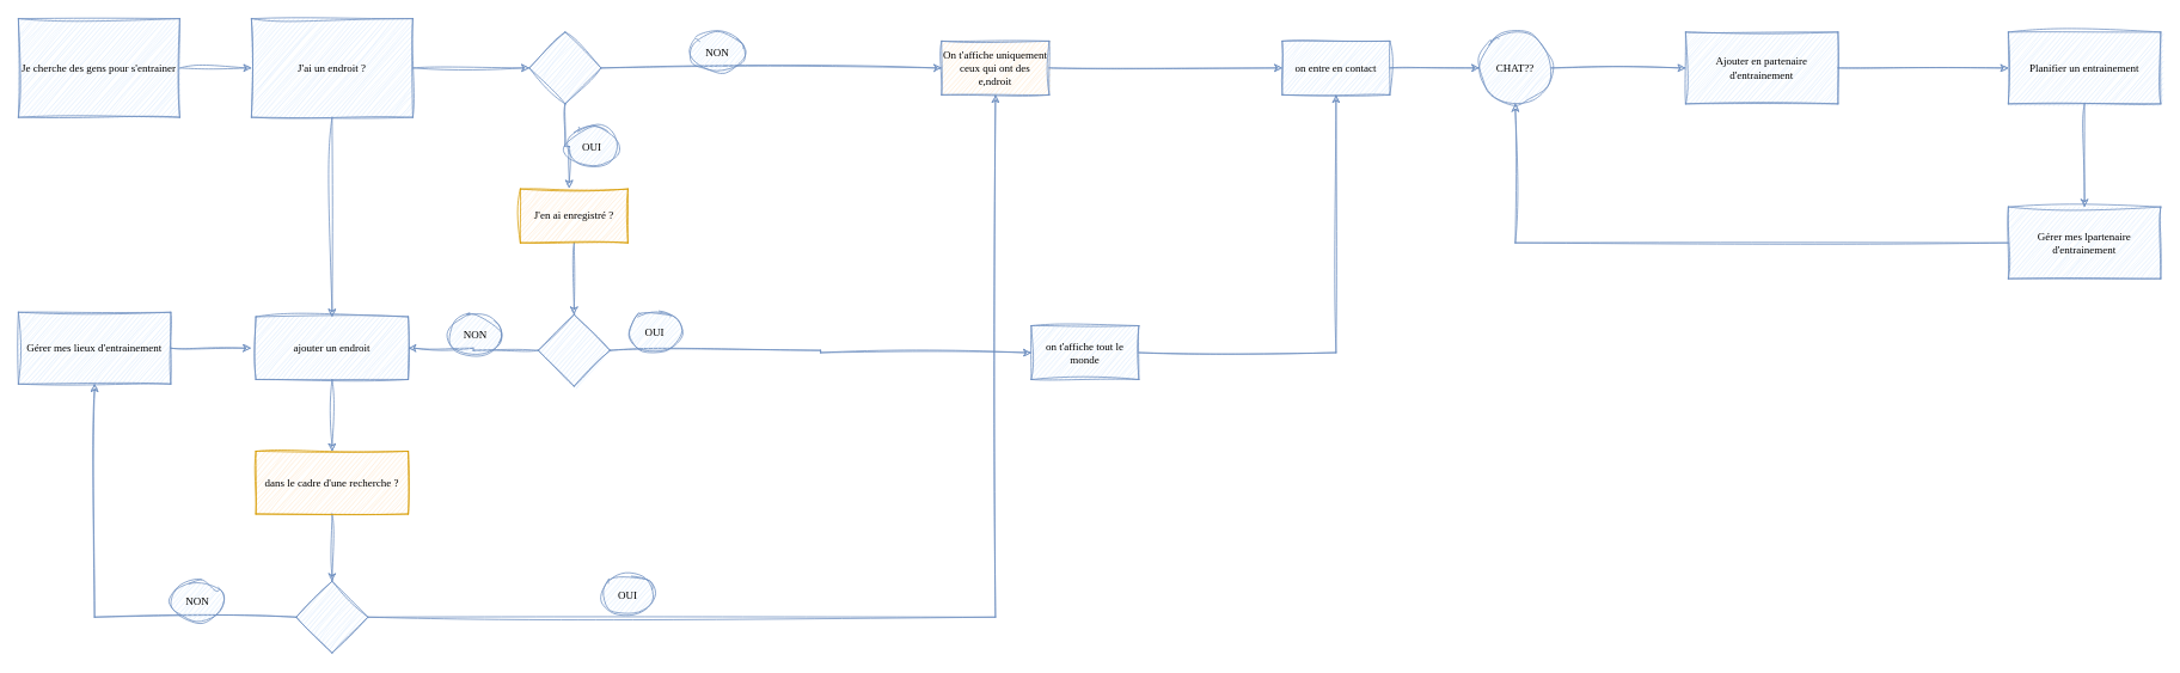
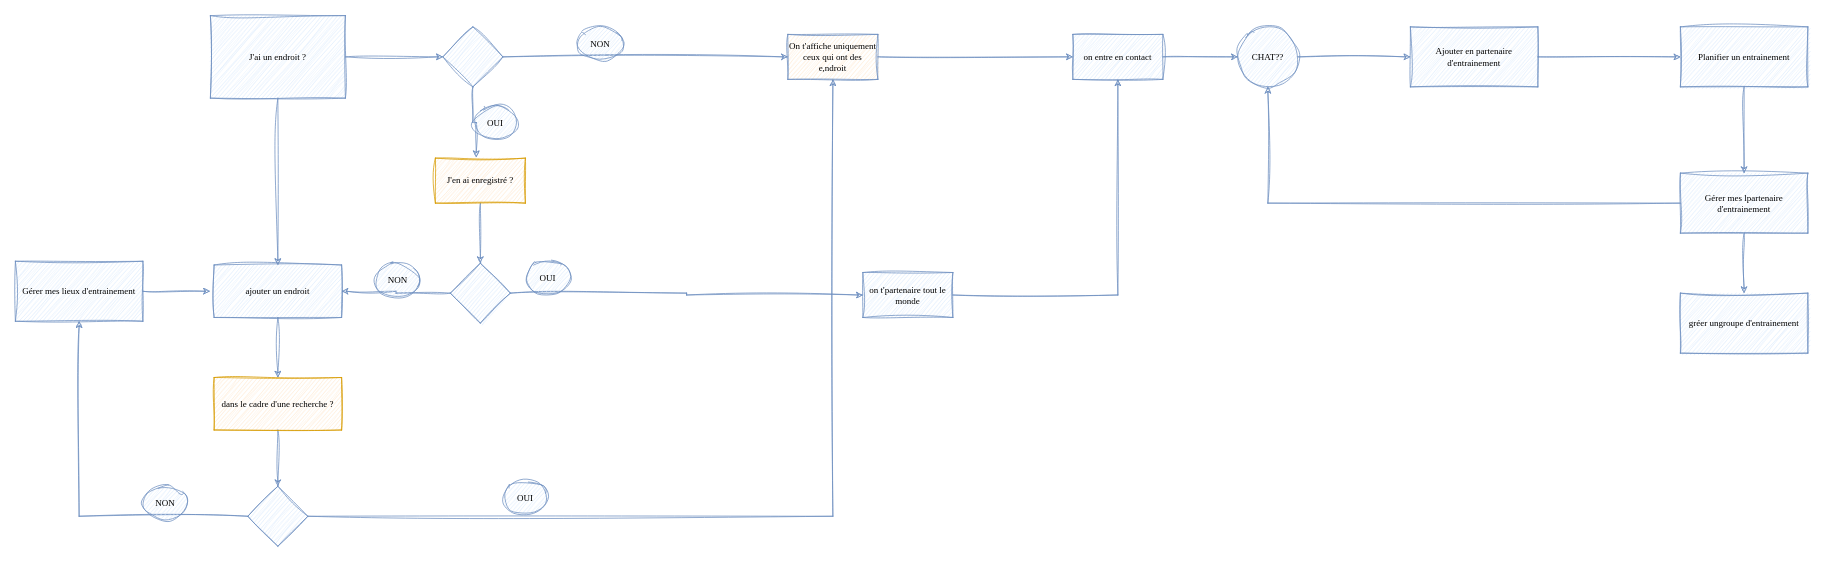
  <mxCell id="0" />
  <mxCell id="1" parent="0" />
- <mxCell id="2" value="" style="edgeStyle=orthogonalEdgeStyle;rounded=0;sketch=1;hachureGap=4;jiggle=2;curveFitting=1;orthogonalLoop=1;jettySize=auto;html=1;fontFamily=Architects Daughter;fontSource=https%3A%2F%2Ffonts.googleapis.com%2Fcss%3Ffamily%3DArchitects%2BDaughter;fillColor=#dae8fc;strokeColor=#6c8ebf;" edge="1" parent="1" source="3" target="6"><mxGeometry relative="1" as="geometry" /></mxCell>
- <mxCell id="3" value="Je cherche des gens pour s'entrainer" style="rounded=0;whiteSpace=wrap;html=1;sketch=1;hachureGap=4;jiggle=2;curveFitting=1;fontFamily=Architects Daughter;fontSource=https%3A%2F%2Ffonts.googleapis.com%2Fcss%3Ffamily%3DArchitects%2BDaughter;fillColor=#dae8fc;strokeColor=#6c8ebf;" vertex="1" parent="1"><mxGeometry x="20" y="20" width="180" height="110" as="geometry" /></mxCell>
  <mxCell id="4" value="" style="edgeStyle=orthogonalEdgeStyle;rounded=0;sketch=1;hachureGap=4;jiggle=2;curveFitting=1;orthogonalLoop=1;jettySize=auto;html=1;fontFamily=Architects Daughter;fontSource=https%3A%2F%2Ffonts.googleapis.com%2Fcss%3Ffamily%3DArchitects%2BDaughter;fillColor=#dae8fc;strokeColor=#6c8ebf;" edge="1" parent="1" source="6" target="9"><mxGeometry relative="1" as="geometry" /></mxCell>
  <mxCell id="5" value="" style="edgeStyle=orthogonalEdgeStyle;rounded=0;sketch=1;hachureGap=4;jiggle=2;curveFitting=1;orthogonalLoop=1;jettySize=auto;html=1;fontFamily=Architects Daughter;fontSource=https%3A%2F%2Ffonts.googleapis.com%2Fcss%3Ffamily%3DArchitects%2BDaughter;fillColor=#dae8fc;strokeColor=#6c8ebf;" edge="1" parent="1" source="6" target="18"><mxGeometry relative="1" as="geometry" /></mxCell>
  <mxCell id="6" value="J'ai un endroit ?" style="rounded=0;whiteSpace=wrap;html=1;sketch=1;hachureGap=4;jiggle=2;curveFitting=1;fontFamily=Architects Daughter;fontSource=https%3A%2F%2Ffonts.googleapis.com%2Fcss%3Ffamily%3DArchitects%2BDaughter;fillColor=#dae8fc;strokeColor=#6c8ebf;" vertex="1" parent="1"><mxGeometry x="280" y="20" width="180" height="110" as="geometry" /></mxCell>
  <mxCell id="7" value="" style="edgeStyle=orthogonalEdgeStyle;rounded=0;sketch=1;hachureGap=4;jiggle=2;curveFitting=1;orthogonalLoop=1;jettySize=auto;html=1;fontFamily=Architects Daughter;fontSource=https%3A%2F%2Ffonts.googleapis.com%2Fcss%3Ffamily%3DArchitects%2BDaughter;fillColor=#dae8fc;strokeColor=#6c8ebf;" edge="1" parent="1" source="9" target="11"><mxGeometry relative="1" as="geometry" /></mxCell>
  <mxCell id="8" value="" style="edgeStyle=orthogonalEdgeStyle;rounded=0;sketch=1;hachureGap=4;jiggle=2;curveFitting=1;orthogonalLoop=1;jettySize=auto;html=1;fontFamily=Architects Daughter;fontSource=https%3A%2F%2Ffonts.googleapis.com%2Fcss%3Ffamily%3DArchitects%2BDaughter;exitX=0.5;exitY=1;exitDx=0;exitDy=0;entryX=0.454;entryY=-0.02;entryDx=0;entryDy=0;entryPerimeter=0;fillColor=#dae8fc;strokeColor=#6c8ebf;" edge="1" parent="1" source="9" target="24"><mxGeometry relative="1" as="geometry" /></mxCell>
  <mxCell id="9" value="" style="rhombus;whiteSpace=wrap;html=1;fontFamily=Architects Daughter;rounded=0;sketch=1;hachureGap=4;jiggle=2;curveFitting=1;fontSource=https%3A%2F%2Ffonts.googleapis.com%2Fcss%3Ffamily%3DArchitects%2BDaughter;fillColor=#dae8fc;strokeColor=#6c8ebf;" vertex="1" parent="1"><mxGeometry x="590" y="35" width="80" height="80" as="geometry" /></mxCell>
  <mxCell id="10" style="edgeStyle=orthogonalEdgeStyle;rounded=0;sketch=1;hachureGap=4;jiggle=2;curveFitting=1;orthogonalLoop=1;jettySize=auto;html=1;fontFamily=Architects Daughter;fontSource=https%3A%2F%2Ffonts.googleapis.com%2Fcss%3Ffamily%3DArchitects%2BDaughter;fillColor=#dae8fc;strokeColor=#6c8ebf;" edge="1" parent="1" source="11" target="38"><mxGeometry relative="1" as="geometry" /></mxCell>
  <mxCell id="11" value="On t'affiche uniquement ceux qui ont des e,ndroit" style="whiteSpace=wrap;html=1;fontFamily=Architects Daughter;rounded=0;sketch=1;hachureGap=4;jiggle=2;curveFitting=1;fontSource=https%3A%2F%2Ffonts.googleapis.com%2Fcss%3Ffamily%3DArchitects%2BDaughter;fillColor=#ffe6cc;strokeColor=#6c8ebf;" vertex="1" parent="1"><mxGeometry x="1050" y="45" width="120" height="60" as="geometry" /></mxCell>
  <mxCell id="12" value="" style="edgeStyle=orthogonalEdgeStyle;rounded=0;sketch=1;hachureGap=4;jiggle=2;curveFitting=1;orthogonalLoop=1;jettySize=auto;html=1;fontFamily=Architects Daughter;fontSource=https%3A%2F%2Ffonts.googleapis.com%2Fcss%3Ffamily%3DArchitects%2BDaughter;fillColor=#dae8fc;strokeColor=#6c8ebf;" edge="1" parent="1" source="13" target="38"><mxGeometry relative="1" as="geometry" /></mxCell>
- <mxCell id="13" value="on t'affiche tout le monde" style="whiteSpace=wrap;html=1;fontFamily=Architects Daughter;rounded=0;sketch=1;hachureGap=4;jiggle=2;curveFitting=1;fontSource=https%3A%2F%2Ffonts.googleapis.com%2Fcss%3Ffamily%3DArchitects%2BDaughter;fillColor=#dae8fc;strokeColor=#6c8ebf;" vertex="1" parent="1"><mxGeometry x="1150" y="362.5" width="120" height="60" as="geometry" /></mxCell>
+ <mxCell id="13" value="on t'partenaire tout le monde" style="whiteSpace=wrap;html=1;fontFamily=Architects Daughter;rounded=0;sketch=1;hachureGap=4;jiggle=2;curveFitting=1;fontSource=https%3A%2F%2Ffonts.googleapis.com%2Fcss%3Ffamily%3DArchitects%2BDaughter;fillColor=#dae8fc;strokeColor=#6c8ebf;" vertex="1" parent="1"><mxGeometry x="1150" y="362.5" width="120" height="60" as="geometry" /></mxCell>
  <mxCell id="14" value="OUI" style="ellipse;whiteSpace=wrap;html=1;sketch=1;hachureGap=4;jiggle=2;curveFitting=1;fontFamily=Architects Daughter;fontSource=https%3A%2F%2Ffonts.googleapis.com%2Fcss%3Ffamily%3DArchitects%2BDaughter;fillColor=#dae8fc;strokeColor=#6c8ebf;" vertex="1" parent="1"><mxGeometry x="630" y="140" width="60" height="45" as="geometry" /></mxCell>
  <mxCell id="15" value="NON" style="ellipse;whiteSpace=wrap;html=1;sketch=1;hachureGap=4;jiggle=2;curveFitting=1;fontFamily=Architects Daughter;fontSource=https%3A%2F%2Ffonts.googleapis.com%2Fcss%3Ffamily%3DArchitects%2BDaughter;fillColor=#dae8fc;strokeColor=#6c8ebf;" vertex="1" parent="1"><mxGeometry x="770" y="35" width="60" height="45" as="geometry" /></mxCell>
  <mxCell id="16" value="Gérer mes lieux d'entrainement" style="rounded=0;whiteSpace=wrap;html=1;sketch=1;hachureGap=4;jiggle=2;curveFitting=1;fontFamily=Architects Daughter;fontSource=https%3A%2F%2Ffonts.googleapis.com%2Fcss%3Ffamily%3DArchitects%2BDaughter;fillColor=#dae8fc;strokeColor=#6c8ebf;" vertex="1" parent="1"><mxGeometry x="20" y="347.5" width="170" height="80" as="geometry" /></mxCell>
  <mxCell id="17" value="" style="edgeStyle=orthogonalEdgeStyle;rounded=0;sketch=1;hachureGap=4;jiggle=2;curveFitting=1;orthogonalLoop=1;jettySize=auto;html=1;fontFamily=Architects Daughter;fontSource=https%3A%2F%2Ffonts.googleapis.com%2Fcss%3Ffamily%3DArchitects%2BDaughter;fillColor=#dae8fc;strokeColor=#6c8ebf;" edge="1" parent="1" source="18" target="28"><mxGeometry relative="1" as="geometry" /></mxCell>
  <mxCell id="18" value="ajouter un endroit" style="rounded=0;whiteSpace=wrap;html=1;sketch=1;hachureGap=4;jiggle=2;curveFitting=1;fontFamily=Architects Daughter;fontSource=https%3A%2F%2Ffonts.googleapis.com%2Fcss%3Ffamily%3DArchitects%2BDaughter;fillColor=#dae8fc;strokeColor=#6c8ebf;" vertex="1" parent="1"><mxGeometry x="285" y="352.5" width="170" height="70" as="geometry" /></mxCell>
  <mxCell id="19" style="edgeStyle=orthogonalEdgeStyle;rounded=0;sketch=1;hachureGap=4;jiggle=2;curveFitting=1;orthogonalLoop=1;jettySize=auto;html=1;entryX=-0.033;entryY=0.5;entryDx=0;entryDy=0;entryPerimeter=0;fontFamily=Architects Daughter;fontSource=https%3A%2F%2Ffonts.googleapis.com%2Fcss%3Ffamily%3DArchitects%2BDaughter;fillColor=#dae8fc;strokeColor=#6c8ebf;" edge="1" parent="1" source="16" target="18"><mxGeometry relative="1" as="geometry" /></mxCell>
  <mxCell id="20" style="edgeStyle=orthogonalEdgeStyle;rounded=0;sketch=1;hachureGap=4;jiggle=2;curveFitting=1;orthogonalLoop=1;jettySize=auto;html=1;entryX=0;entryY=0.5;entryDx=0;entryDy=0;fontFamily=Architects Daughter;fontSource=https%3A%2F%2Ffonts.googleapis.com%2Fcss%3Ffamily%3DArchitects%2BDaughter;fillColor=#dae8fc;strokeColor=#6c8ebf;" edge="1" parent="1" source="22" target="13"><mxGeometry relative="1" as="geometry" /></mxCell>
  <mxCell id="21" style="edgeStyle=orthogonalEdgeStyle;rounded=0;sketch=1;hachureGap=4;jiggle=2;curveFitting=1;orthogonalLoop=1;jettySize=auto;html=1;entryX=1;entryY=0.5;entryDx=0;entryDy=0;fontFamily=Architects Daughter;fontSource=https%3A%2F%2Ffonts.googleapis.com%2Fcss%3Ffamily%3DArchitects%2BDaughter;fillColor=#dae8fc;strokeColor=#6c8ebf;" edge="1" parent="1" source="22" target="18"><mxGeometry relative="1" as="geometry" /></mxCell>
  <mxCell id="22" value="" style="rhombus;whiteSpace=wrap;html=1;fontFamily=Architects Daughter;rounded=0;sketch=1;hachureGap=4;jiggle=2;curveFitting=1;fontSource=https%3A%2F%2Ffonts.googleapis.com%2Fcss%3Ffamily%3DArchitects%2BDaughter;fillColor=#dae8fc;strokeColor=#6c8ebf;" vertex="1" parent="1"><mxGeometry x="600" y="350" width="80" height="80" as="geometry" /></mxCell>
  <mxCell id="23" style="edgeStyle=orthogonalEdgeStyle;rounded=0;sketch=1;hachureGap=4;jiggle=2;curveFitting=1;orthogonalLoop=1;jettySize=auto;html=1;entryX=0.5;entryY=0;entryDx=0;entryDy=0;fontFamily=Architects Daughter;fontSource=https%3A%2F%2Ffonts.googleapis.com%2Fcss%3Ffamily%3DArchitects%2BDaughter;fillColor=#dae8fc;strokeColor=#6c8ebf;" edge="1" parent="1" source="24" target="22"><mxGeometry relative="1" as="geometry" /></mxCell>
  <mxCell id="24" value="J'en ai enregistré ?" style="whiteSpace=wrap;html=1;fontFamily=Architects Daughter;rounded=0;sketch=1;hachureGap=4;jiggle=2;curveFitting=1;fontSource=https%3A%2F%2Ffonts.googleapis.com%2Fcss%3Ffamily%3DArchitects%2BDaughter;fillColor=#ffe6cc;strokeColor=#d79b00;" vertex="1" parent="1"><mxGeometry x="580" y="210" width="120" height="60" as="geometry" /></mxCell>
  <mxCell id="25" value="NON" style="ellipse;whiteSpace=wrap;html=1;sketch=1;hachureGap=4;jiggle=2;curveFitting=1;fontFamily=Architects Daughter;fontSource=https%3A%2F%2Ffonts.googleapis.com%2Fcss%3Ffamily%3DArchitects%2BDaughter;fillColor=#dae8fc;strokeColor=#6c8ebf;" vertex="1" parent="1"><mxGeometry x="500" y="350" width="60" height="45" as="geometry" /></mxCell>
  <mxCell id="26" value="OUI" style="ellipse;whiteSpace=wrap;html=1;sketch=1;hachureGap=4;jiggle=2;curveFitting=1;fontFamily=Architects Daughter;fontSource=https%3A%2F%2Ffonts.googleapis.com%2Fcss%3Ffamily%3DArchitects%2BDaughter;fillColor=#dae8fc;strokeColor=#6c8ebf;" vertex="1" parent="1"><mxGeometry x="700" y="347.5" width="60" height="45" as="geometry" /></mxCell>
  <mxCell id="27" value="" style="edgeStyle=orthogonalEdgeStyle;rounded=0;sketch=1;hachureGap=4;jiggle=2;curveFitting=1;orthogonalLoop=1;jettySize=auto;html=1;fontFamily=Architects Daughter;fontSource=https%3A%2F%2Ffonts.googleapis.com%2Fcss%3Ffamily%3DArchitects%2BDaughter;fillColor=#dae8fc;strokeColor=#6c8ebf;" edge="1" parent="1" source="28" target="31"><mxGeometry relative="1" as="geometry" /></mxCell>
  <mxCell id="28" value="dans le cadre d'une recherche ?" style="rounded=0;whiteSpace=wrap;html=1;sketch=1;hachureGap=4;jiggle=2;curveFitting=1;fontFamily=Architects Daughter;fontSource=https%3A%2F%2Ffonts.googleapis.com%2Fcss%3Ffamily%3DArchitects%2BDaughter;fillColor=#ffe6cc;strokeColor=#d79b00;" vertex="1" parent="1"><mxGeometry x="285" y="502.5" width="170" height="70" as="geometry" /></mxCell>
  <mxCell id="29" style="edgeStyle=orthogonalEdgeStyle;rounded=0;sketch=1;hachureGap=4;jiggle=2;curveFitting=1;orthogonalLoop=1;jettySize=auto;html=1;entryX=0.5;entryY=1;entryDx=0;entryDy=0;fontFamily=Architects Daughter;fontSource=https%3A%2F%2Ffonts.googleapis.com%2Fcss%3Ffamily%3DArchitects%2BDaughter;fillColor=#dae8fc;strokeColor=#6c8ebf;" edge="1" parent="1" source="31" target="11"><mxGeometry relative="1" as="geometry" /></mxCell>
  <mxCell id="30" style="edgeStyle=orthogonalEdgeStyle;rounded=0;sketch=1;hachureGap=4;jiggle=2;curveFitting=1;orthogonalLoop=1;jettySize=auto;html=1;entryX=0.5;entryY=1;entryDx=0;entryDy=0;fontFamily=Architects Daughter;fontSource=https%3A%2F%2Ffonts.googleapis.com%2Fcss%3Ffamily%3DArchitects%2BDaughter;fillColor=#dae8fc;strokeColor=#6c8ebf;" edge="1" parent="1" source="31" target="16"><mxGeometry relative="1" as="geometry" /></mxCell>
  <mxCell id="31" value="" style="rhombus;whiteSpace=wrap;html=1;fontFamily=Architects Daughter;rounded=0;sketch=1;hachureGap=4;jiggle=2;curveFitting=1;fontSource=https%3A%2F%2Ffonts.googleapis.com%2Fcss%3Ffamily%3DArchitects%2BDaughter;fillColor=#dae8fc;strokeColor=#6c8ebf;" vertex="1" parent="1"><mxGeometry x="330" y="647.5" width="80" height="80" as="geometry" /></mxCell>
  <mxCell id="32" value="OUI" style="ellipse;whiteSpace=wrap;html=1;sketch=1;hachureGap=4;jiggle=2;curveFitting=1;fontFamily=Architects Daughter;fontSource=https%3A%2F%2Ffonts.googleapis.com%2Fcss%3Ffamily%3DArchitects%2BDaughter;fillColor=#dae8fc;strokeColor=#6c8ebf;" vertex="1" parent="1"><mxGeometry x="670" y="640" width="60" height="45" as="geometry" /></mxCell>
  <mxCell id="33" value="NON" style="ellipse;whiteSpace=wrap;html=1;sketch=1;hachureGap=4;jiggle=2;curveFitting=1;fontFamily=Architects Daughter;fontSource=https%3A%2F%2Ffonts.googleapis.com%2Fcss%3Ffamily%3DArchitects%2BDaughter;fillColor=#dae8fc;strokeColor=#6c8ebf;" vertex="1" parent="1"><mxGeometry x="190" y="647.5" width="60" height="45" as="geometry" /></mxCell>
  <mxCell id="34" value="" style="edgeStyle=orthogonalEdgeStyle;rounded=0;sketch=1;hachureGap=4;jiggle=2;curveFitting=1;orthogonalLoop=1;jettySize=auto;html=1;fontFamily=Architects Daughter;fontSource=https%3A%2F%2Ffonts.googleapis.com%2Fcss%3Ffamily%3DArchitects%2BDaughter;fillColor=#dae8fc;strokeColor=#6c8ebf;" edge="1" parent="1" source="36" target="40"><mxGeometry relative="1" as="geometry" /></mxCell>
+ <mxCell id="35" value="" style="edgeStyle=orthogonalEdgeStyle;rounded=0;sketch=1;hachureGap=4;jiggle=2;curveFitting=1;orthogonalLoop=1;jettySize=auto;html=1;fontFamily=Architects Daughter;fontSource=https%3A%2F%2Ffonts.googleapis.com%2Fcss%3Ffamily%3DArchitects%2BDaughter;fillColor=#dae8fc;strokeColor=#6c8ebf;" edge="1" parent="1" source="36" target="45"><mxGeometry relative="1" as="geometry" /></mxCell>
  <mxCell id="36" value="Gérer mes lpartenaire d'entrainement" style="rounded=0;whiteSpace=wrap;html=1;sketch=1;hachureGap=4;jiggle=2;curveFitting=1;fontFamily=Architects Daughter;fontSource=https%3A%2F%2Ffonts.googleapis.com%2Fcss%3Ffamily%3DArchitects%2BDaughter;fillColor=#dae8fc;strokeColor=#6c8ebf;" vertex="1" parent="1"><mxGeometry x="2240" y="230" width="170" height="80" as="geometry" /></mxCell>
  <mxCell id="37" value="" style="edgeStyle=orthogonalEdgeStyle;rounded=0;sketch=1;hachureGap=4;jiggle=2;curveFitting=1;orthogonalLoop=1;jettySize=auto;html=1;fontFamily=Architects Daughter;fontSource=https%3A%2F%2Ffonts.googleapis.com%2Fcss%3Ffamily%3DArchitects%2BDaughter;fillColor=#dae8fc;strokeColor=#6c8ebf;" edge="1" parent="1" source="38" target="40"><mxGeometry relative="1" as="geometry" /></mxCell>
  <mxCell id="38" value="on entre en contact" style="whiteSpace=wrap;html=1;fontFamily=Architects Daughter;rounded=0;sketch=1;hachureGap=4;jiggle=2;curveFitting=1;fontSource=https%3A%2F%2Ffonts.googleapis.com%2Fcss%3Ffamily%3DArchitects%2BDaughter;fillColor=#dae8fc;strokeColor=#6c8ebf;" vertex="1" parent="1"><mxGeometry x="1430" y="45" width="120" height="60" as="geometry" /></mxCell>
  <mxCell id="39" style="edgeStyle=orthogonalEdgeStyle;rounded=0;sketch=1;hachureGap=4;jiggle=2;curveFitting=1;orthogonalLoop=1;jettySize=auto;html=1;fontFamily=Architects Daughter;fontSource=https%3A%2F%2Ffonts.googleapis.com%2Fcss%3Ffamily%3DArchitects%2BDaughter;entryX=0;entryY=0.5;entryDx=0;entryDy=0;fillColor=#dae8fc;strokeColor=#6c8ebf;" edge="1" parent="1" source="40" target="42"><mxGeometry relative="1" as="geometry" /></mxCell>
  <mxCell id="40" value="CHAT??" style="ellipse;whiteSpace=wrap;html=1;fontFamily=Architects Daughter;rounded=0;sketch=1;hachureGap=4;jiggle=2;curveFitting=1;fontSource=https%3A%2F%2Ffonts.googleapis.com%2Fcss%3Ffamily%3DArchitects%2BDaughter;fillColor=#dae8fc;strokeColor=#6c8ebf;" vertex="1" parent="1"><mxGeometry x="1650" y="35" width="80" height="80" as="geometry" /></mxCell>
  <mxCell id="41" style="edgeStyle=orthogonalEdgeStyle;rounded=0;sketch=1;hachureGap=4;jiggle=2;curveFitting=1;orthogonalLoop=1;jettySize=auto;html=1;entryX=0;entryY=0.5;entryDx=0;entryDy=0;fontFamily=Architects Daughter;fontSource=https%3A%2F%2Ffonts.googleapis.com%2Fcss%3Ffamily%3DArchitects%2BDaughter;fillColor=#dae8fc;strokeColor=#6c8ebf;" edge="1" parent="1" source="42" target="43"><mxGeometry relative="1" as="geometry" /></mxCell>
  <mxCell id="42" value="Ajouter en partenaire d'entrainement" style="rounded=0;whiteSpace=wrap;html=1;sketch=1;hachureGap=4;jiggle=2;curveFitting=1;fontFamily=Architects Daughter;fontSource=https%3A%2F%2Ffonts.googleapis.com%2Fcss%3Ffamily%3DArchitects%2BDaughter;fillColor=#dae8fc;strokeColor=#6c8ebf;" vertex="1" parent="1"><mxGeometry x="1880" y="35" width="170" height="80" as="geometry" /></mxCell>
  <mxCell id="43" value="Planifier un entrainement" style="rounded=0;whiteSpace=wrap;html=1;sketch=1;hachureGap=4;jiggle=2;curveFitting=1;fontFamily=Architects Daughter;fontSource=https%3A%2F%2Ffonts.googleapis.com%2Fcss%3Ffamily%3DArchitects%2BDaughter;fillColor=#dae8fc;strokeColor=#6c8ebf;" vertex="1" parent="1"><mxGeometry x="2240" y="35" width="170" height="80" as="geometry" /></mxCell>
  <mxCell id="44" style="edgeStyle=orthogonalEdgeStyle;rounded=0;sketch=1;hachureGap=4;jiggle=2;curveFitting=1;orthogonalLoop=1;jettySize=auto;html=1;fontFamily=Architects Daughter;fontSource=https%3A%2F%2Ffonts.googleapis.com%2Fcss%3Ffamily%3DArchitects%2BDaughter;exitX=0.5;exitY=1;exitDx=0;exitDy=0;entryX=0.5;entryY=0;entryDx=0;entryDy=0;fillColor=#dae8fc;strokeColor=#6c8ebf;" edge="1" parent="1" source="43" target="36"><mxGeometry relative="1" as="geometry"><mxPoint x="2120" y="-70" as="targetPoint" /></mxGeometry></mxCell>
+ <mxCell id="45" value="gréer ungroupe d'entrainement" style="rounded=0;whiteSpace=wrap;html=1;sketch=1;hachureGap=4;jiggle=2;curveFitting=1;fontFamily=Architects Daughter;fontSource=https%3A%2F%2Ffonts.googleapis.com%2Fcss%3Ffamily%3DArchitects%2BDaughter;fillColor=#dae8fc;strokeColor=#6c8ebf;" vertex="1" parent="1"><mxGeometry x="2240" y="390" width="170" height="80" as="geometry" /></mxCell>
